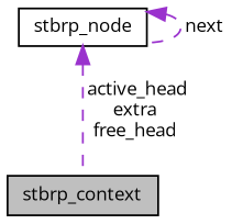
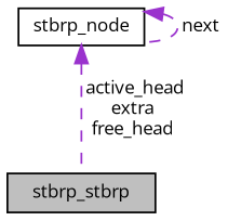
  digraph {
    fontname="Open Sans"
    node [color=black fontname="Open Sans" fontsize=10 shape=record style=filled]
    edge [color=darkorchid3 dir=back fontname="Open Sans" fontsize=10 labelfontname=Helvetica labelfontsize=10 style=dashed]
-   n1 [fillcolor=grey75 fontcolor=black height=0.2 label=stbrp_context width=0.4]
+   n1 [fillcolor=grey75 fontcolor=black height=0.2 label=stbrp_stbrp width=0.4]
    n2 [fillcolor=white height=0.2 label=stbrp_node width=0.4]
    n2 -> n1 [label=" active_head\nextra\nfree_head"]
    n2 -> n2 [label=" next"]
  }
